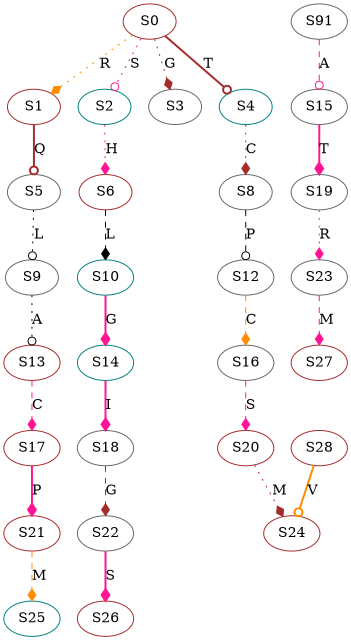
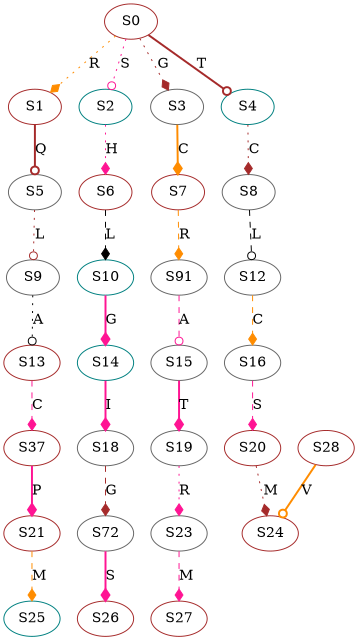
  strict digraph {
    node [color=brown]
    edge [arrowhead=diamond color=deeppink style=dashed]
    S0
    S1
    S2 [color=teal]
    S3 [color=gray40]
    S4 [color=teal]
    S5 [color=gray40]
    S6
+   S7
    S8 [color=gray40]
    S9 [color=gray40]
    S10 [color=teal]
    n12 [color=gray40 label=S91]
    S12 [color=gray40]
    S13
    S14 [color=teal]
    S15 [color=gray40]
    S16 [color=gray40]
-   S17
+   S17 [label=S37]
    S18 [color=gray40]
    S19 [color=gray40]
    S20
    S21
-   S22 [color=gray40]
+   S22 [color=gray40 label=S72]
    S23 [color=gray40]
    S24
    S25 [color=teal]
    S26
    S27
    S28
    S0 -> S1 [color=darkorange label=R style=dotted]
    S0 -> S2 [arrowhead=odot label=S style=dotted]
    S0 -> S3 [color=brown label=G style=dotted]
    S0 -> S4 [arrowhead=odot color=brown label=T style=bold]
    S1 -> S5 [arrowhead=odot color=brown label=Q style=bold]
    S2 -> S6 [label=H style=dotted]
+   S3 -> S7 [color=darkorange label=C style=bold]
    S4 -> S8 [color=brown label=C style=dotted]
-   S5 -> S9 [arrowhead=odot color=black label=L style=dotted]
+   S5 -> S9 [arrowhead=odot color=brown label=L style=dotted]
    S6 -> S10 [color=black label=L]
-   S8 -> S12 [arrowhead=odot color=black label=P]
+   S7 -> n12 [color=darkorange label=R]
+   S8 -> S12 [arrowhead=odot color=black label=L]
    S9 -> S13 [arrowhead=odot color=black label=A style=dotted]
    S10 -> S14 [label=G style=bold]
    n12 -> S15 [arrowhead=odot label=A]
    S12 -> S16 [color=darkorange label=C]
    S13 -> S17 [label=C]
    S14 -> S18 [label=I style=bold]
    S15 -> S19 [label=T style=bold]
    S16 -> S20 [label=S]
    S17 -> S21 [label=P style=bold]
    S18 -> S22 [color=brown label=G]
    S19 -> S23 [label=R style=dotted]
    S20 -> S24 [color=brown label=M style=dotted]
    S21 -> S25 [color=darkorange label=M]
    S22 -> S26 [label=S style=bold]
    S23 -> S27 [label=M]
    S28 -> S24 [arrowhead=odot color=darkorange label=V style=bold]
  }
